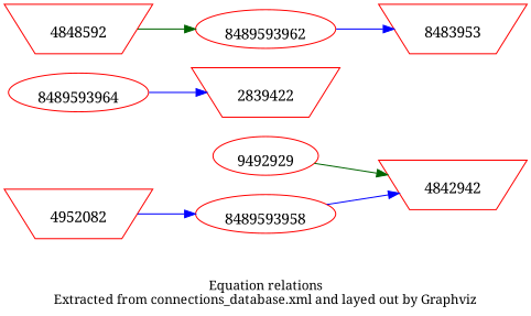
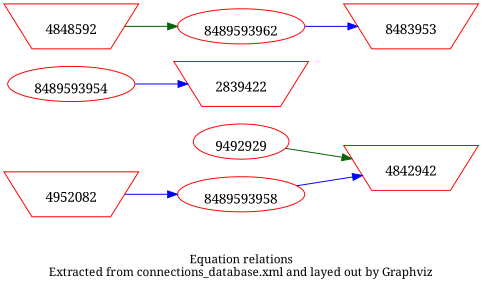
  digraph {
    fontname="Noto Serif"
    fontsize=12
    label="Equation relations\nExtracted from connections_database.xml and layed out by Graphviz"
    rankdir=LR
    node [color=red fontname="Noto Serif" labelloc=b shape=invtrapezium]
    edge [color=blue fontname="Noto Serif"]
    4842942
    9492929 [shape=ellipse]
    2839422
-   8489593964 [shape=ellipse]
+   8489593964 [shape=ellipse label=8489593954]
    8483953
    8489593962 [shape=ellipse]
    8489593958 [shape=ellipse]
    4848592
    4952082
    9492929 -> 4842942 [color=darkgreen]
    8489593964 -> 2839422
    8489593962 -> 8483953
    8489593958 -> 4842942
    4848592 -> 8489593962 [color=darkgreen]
    4952082 -> 8489593958
  }
